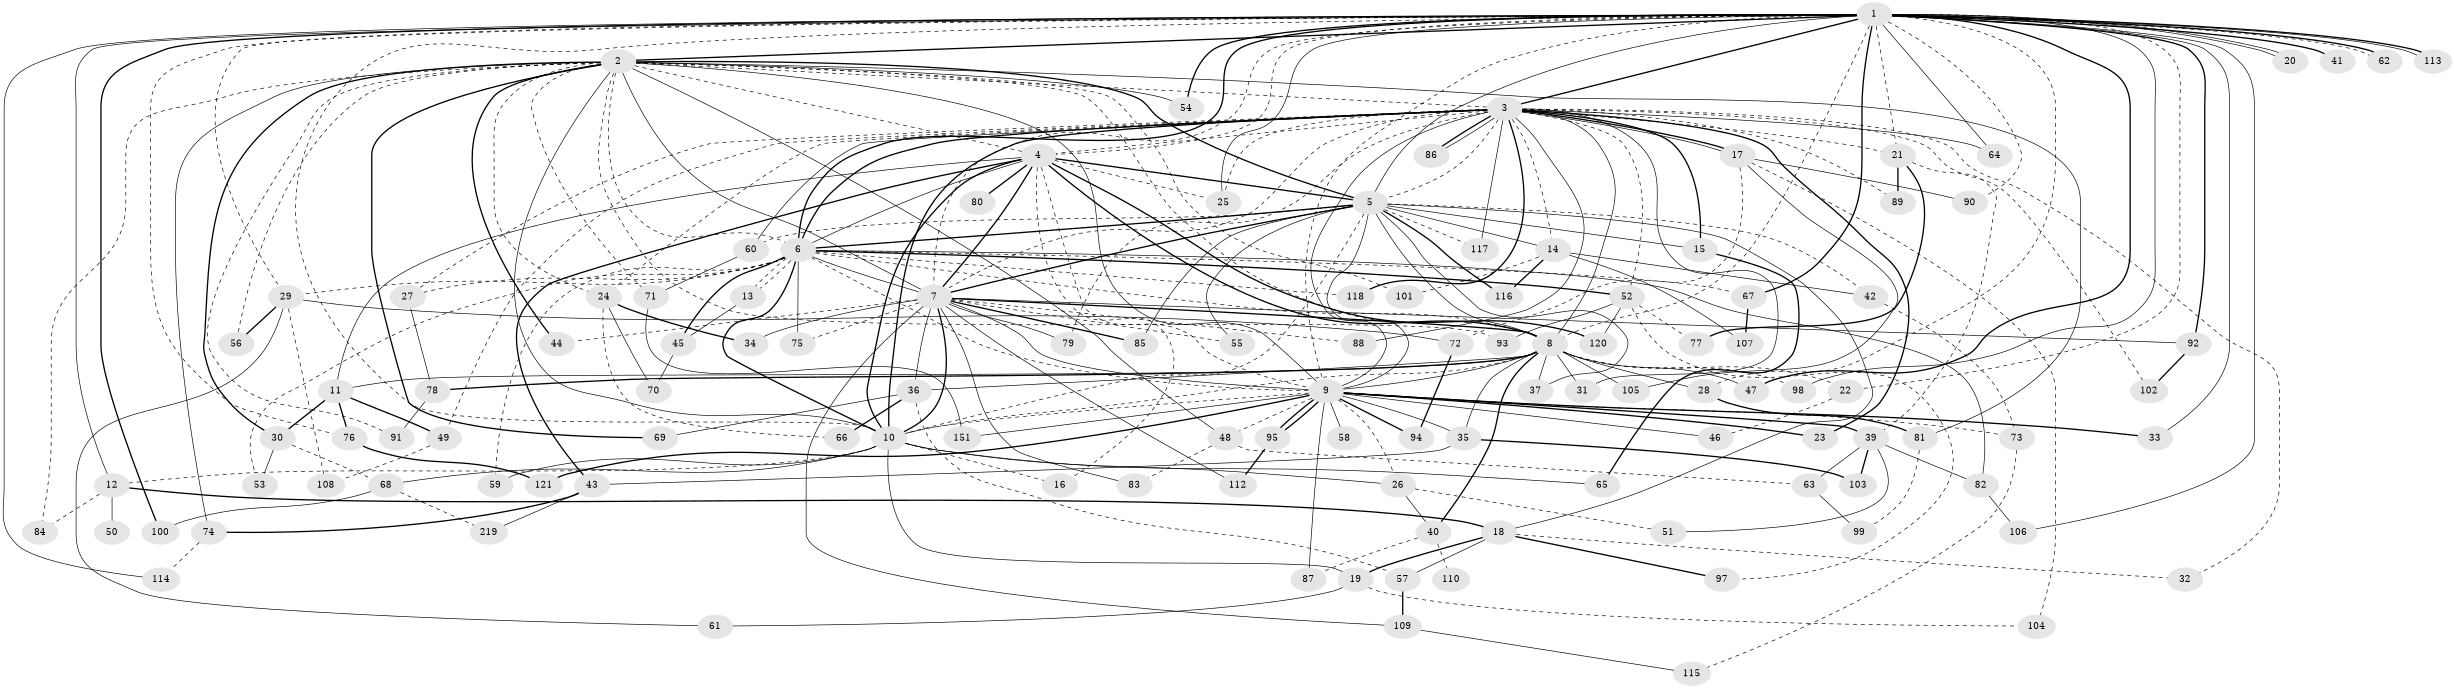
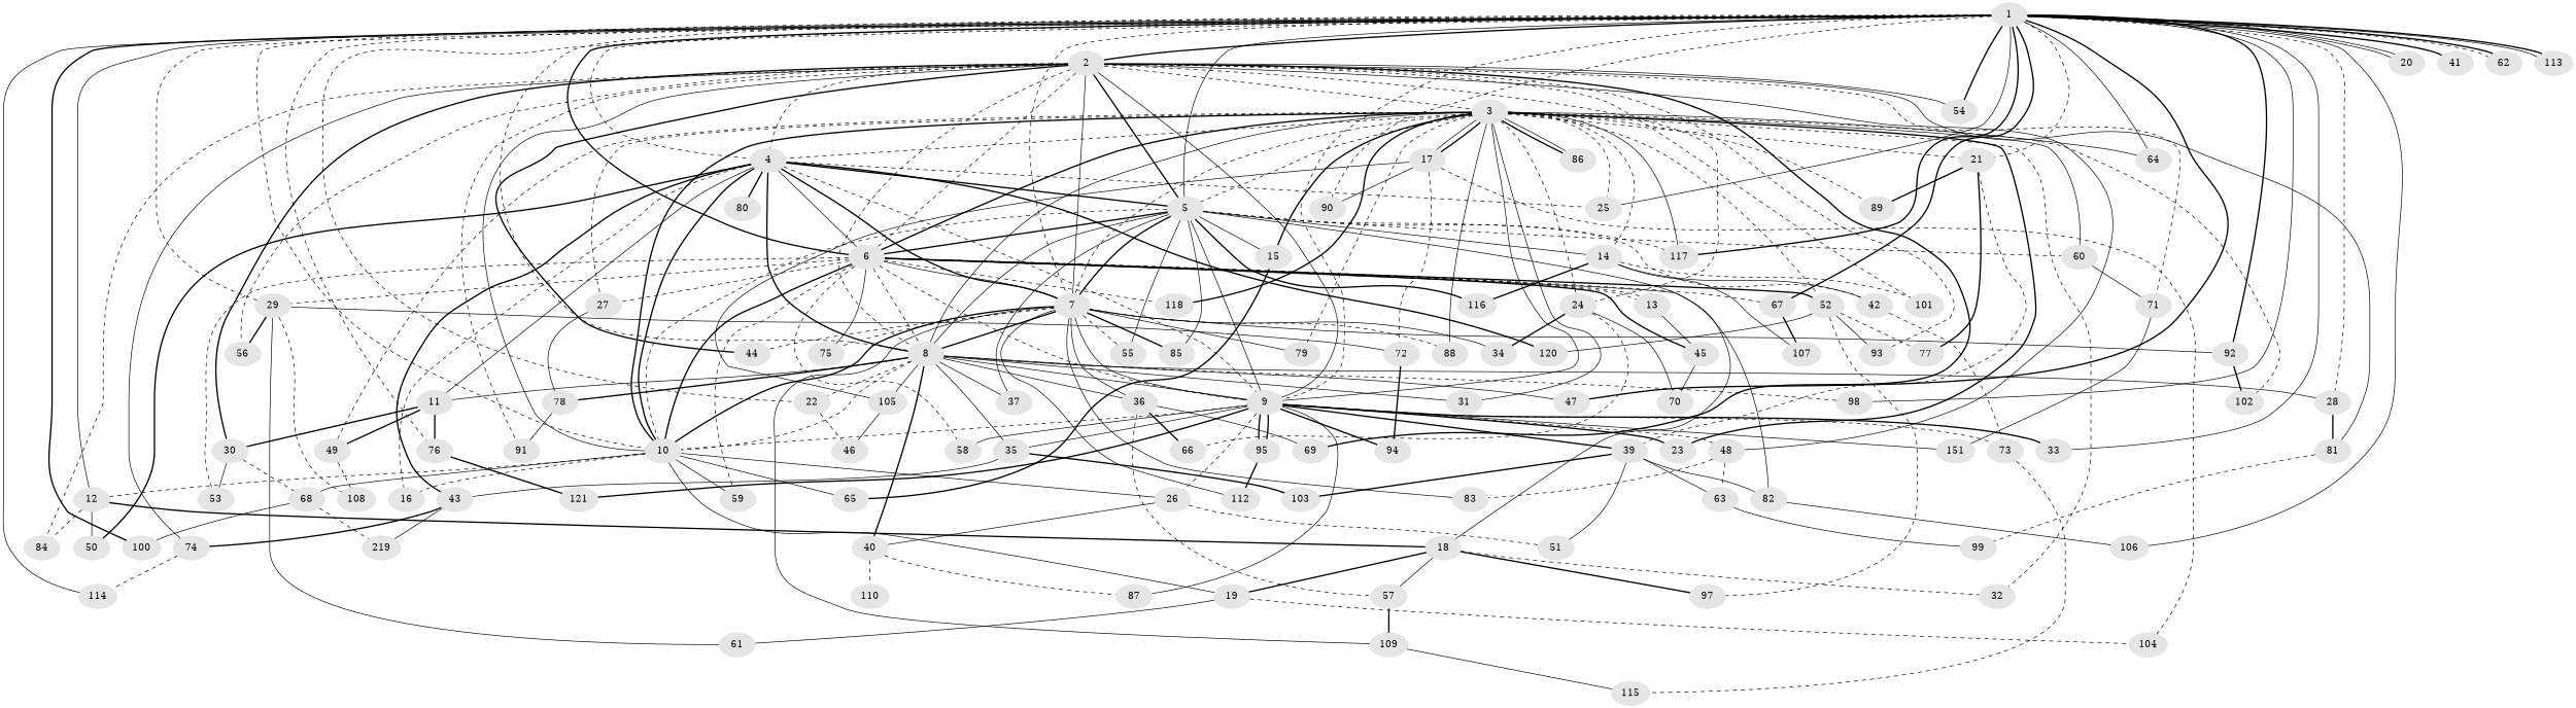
  graph {
    node [color=gray90 style=filled]
    edge [style=solid]
    1
    2
    3
    4
    5
    6
    7
    8
    9
    10
    12
    20
    21
    22
    28
    29
    33
    41
    47
    54
    62
    64
    67
    76
    90
    92
    98
    100
    106
    113
    114
    25
    24
    30
    44
    48
    56
    69
    71
    74
    81
    84
    91
    93
    101
    14
    15
    17
    23
    27
    31
    32
    49
    52
    60
    79
    86
    88
    89
    102
    117
    118
    80
    11
    16
    43
    50
    120
    18
    37
    42
    55
    85
    116
    13
    45
    53
    58
    59
    75
    82
    34
    36
    83
    109
    112
    35
    40
    78
    105
    26
    39
    46
    73
    87
    94
    95
    n98 [label=151]
    121
    19
    65
    68
    77
    72
    61
    108
    107
    70
    66
    63
    99
    104
    97
    n114 [label=219]
    57
    115
    103
    110
    51
    1 -- 2 [style=bold]
-   1 -- 3 [style=bold]
+   1 -- 117 [style=bold]
    1 -- 4 [style=dashed]
    1 -- 5
    1 -- 6 [style=bold]
    1 -- 7 [style=dashed]
    1 -- 8 [style=dashed]
    1 -- 9 [style=dashed]
    1 -- 10 [style=dashed]
    1 -- 12
    1 -- 20
    1 -- 20
    1 -- 21 [style=dashed]
    1 -- 22 [style=dashed]
    1 -- 28 [style=dashed]
    1 -- 29 [style=dashed]
    1 -- 33
    1 -- 41 [style=bold]
    1 -- 47 [style=bold]
    1 -- 54 [style=bold]
    1 -- 62 [style=dashed]
    1 -- 62 [style=bold]
    1 -- 64
    1 -- 67 [style=bold]
    1 -- 76 [style=dashed]
    1 -- 90 [style=dashed]
    1 -- 92 [style=bold]
    1 -- 98
    1 -- 100 [style=bold]
    1 -- 106
    1 -- 113
    1 -- 113 [style=bold]
    1 -- 114
    1 -- 25
    2 -- 3 [style=dashed]
    2 -- 4 [style=dashed]
    2 -- 5 [style=bold]
    2 -- 6 [style=dashed]
    2 -- 7
    2 -- 8 [style=dashed]
    2 -- 9
    2 -- 10
    2 -- 54
    2 -- 24 [style=dashed]
    2 -- 30 [style=bold]
    2 -- 44 [style=bold]
    2 -- 48
    2 -- 56 [style=dashed]
    2 -- 69 [style=bold]
    2 -- 71 [style=dashed]
    2 -- 74
    2 -- 81
    2 -- 84 [style=dashed]
    2 -- 91 [style=dashed]
    2 -- 93 [style=dashed]
    2 -- 101 [style=dashed]
    3 -- 4 [style=dashed]
    3 -- 5 [style=dashed]
    3 -- 6 [style=bold]
    3 -- 7 [style=dashed]
    3 -- 8
    3 -- 9
    3 -- 10 [style=bold]
    3 -- 21 [style=dashed]
    3 -- 64
    3 -- 25 [style=dashed]
    3 -- 24 [style=dashed]
    3 -- 14 [style=dashed]
    3 -- 15 [style=bold]
    3 -- 17
    3 -- 17 [style=bold]
    3 -- 23 [style=bold]
    3 -- 27 [style=dashed]
    3 -- 31
    3 -- 32 [style=dashed]
    3 -- 49 [style=dashed]
    3 -- 52 [style=dashed]
    3 -- 60
    3 -- 79 [style=dashed]
    3 -- 86 [style=bold]
    3 -- 86
    3 -- 88
    3 -- 89 [style=dashed]
    3 -- 102 [style=dashed]
    3 -- 117
    3 -- 118 [style=bold]
    4 -- 5 [style=bold]
    4 -- 6
    4 -- 7 [style=bold]
    4 -- 8 [style=bold]
    4 -- 9 [style=dashed]
    4 -- 10 [style=bold]
    4 -- 25 [style=dashed]
    4 -- 80 [style=bold]
    4 -- 11
    4 -- 16 [style=dashed]
    4 -- 43 [style=bold]
+   4 -- 50 [style=bold]
    4 -- 120 [style=bold]
    5 -- 6 [style=bold]
    5 -- 7 [style=bold]
    5 -- 8
    5 -- 9
    5 -- 10 [style=dashed]
    5 -- 14
    5 -- 15
    5 -- 60 [style=dashed]
    5 -- 117 [style=dashed]
    5 -- 18
    5 -- 37
    5 -- 42 [style=dashed]
    5 -- 55
    5 -- 85
    5 -- 116 [style=bold]
    6 -- 7
    6 -- 8 [style=dashed]
    6 -- 9 [style=dashed]
    6 -- 10 [style=bold]
    6 -- 29 [style=dashed]
    6 -- 67 [style=dashed]
    6 -- 27 [style=dashed]
    6 -- 52 [style=bold]
    6 -- 118 [style=dashed]
    6 -- 13 [style=dashed]
    6 -- 13 [style=dashed]
    6 -- 45 [style=bold]
    6 -- 53 [style=dashed]
+   6 -- 58 [style=dashed]
    6 -- 59 [style=dashed]
    6 -- 75
    6 -- 82
    7 -- 8 [style=bold]
    7 -- 9
    7 -- 10 [style=bold]
    7 -- 92
    7 -- 44 [style=dashed]
    7 -- 79
    7 -- 88 [style=dashed]
    7 -- 55 [style=dashed]
    7 -- 85 [style=bold]
    7 -- 75 [style=dashed]
    7 -- 34
    7 -- 36
    7 -- 83
    7 -- 109
    7 -- 112
    8 -- 9
    8 -- 10 [style=dashed]
    8 -- 22 [style=dashed]
    8 -- 28
    8 -- 47
    8 -- 98 [style=dashed]
    8 -- 31
    8 -- 11
    8 -- 37
    8 -- 36
    8 -- 35
    8 -- 40 [style=bold]
    8 -- 78 [style=bold]
    8 -- 105
    9 -- 10 [style=dashed]
    9 -- 33 [style=bold]
    9 -- 48 [style=dashed]
    9 -- 23 [style=bold]
    9 -- 58
    9 -- 35
    9 -- 26 [style=dashed]
    9 -- 39 [style=bold]
-   9 -- 46
+   105 -- 46
    9 -- 73 [style=dashed]
    9 -- 87
    9 -- 94 [style=bold]
    9 -- 95 [style=bold]
    9 -- 95 [style=bold]
    9 -- n98
    9 -- 121 [style=bold]
    10 -- 12 [style=dashed]
    10 -- 16 [style=dashed]
    10 -- 59
    10 -- 26
    10 -- 19
    10 -- 65
    10 -- 68
    12 -- 84 [style=dashed]
    12 -- 50
    12 -- 18 [style=bold]
    21 -- 89 [style=bold]
    21 -- 39 [style=dashed]
    21 -- 77 [style=bold]
    22 -- 46 [style=dashed]
    28 -- 81 [style=bold]
    29 -- 56 [style=bold]
    29 -- 72
    29 -- 61
    29 -- 108 [style=dashed]
    67 -- 107 [style=bold]
    76 -- 121 [style=bold]
    92 -- 102 [style=bold]
    24 -- 34 [style=bold]
    24 -- 70
    24 -- 66 [style=dashed]
    30 -- 53
    30 -- 68 [style=dashed]
    48 -- 83 [style=dashed]
    48 -- 63 [style=dashed]
    71 -- n98
    74 -- 114 [style=dashed]
    81 -- 99 [style=dashed]
    14 -- 101 [style=dashed]
    14 -- 42
    14 -- 116 [style=bold]
    14 -- 107
    15 -- 65 [style=bold]
    17 -- 90
    17 -- 105
    17 -- 72 [style=dashed]
    17 -- 104 [style=dashed]
    27 -- 78
    49 -- 108 [style=dashed]
    52 -- 93
    52 -- 120
    52 -- 77 [style=dashed]
    52 -- 97 [style=dashed]
    60 -- 71
    11 -- 76 [style=bold]
    11 -- 30 [style=bold]
    11 -- 49 [style=bold]
    43 -- 74 [style=bold]
    43 -- n114
    18 -- 32 [style=dashed]
    18 -- 19 [style=bold]
    18 -- 97 [style=bold]
    18 -- 57
    42 -- 73 [style=dashed]
    13 -- 45
    45 -- 70
    82 -- 106
    36 -- 69
    36 -- 66 [style=bold]
    36 -- 57 [style=dashed]
    109 -- 115
    35 -- 43
    35 -- 103 [style=bold]
    40 -- 87 [style=dashed]
    40 -- 110 [style=dashed]
    78 -- 91
    26 -- 40
    26 -- 51 [style=dashed]
    39 -- 82
    39 -- 63
    39 -- 103 [style=bold]
    39 -- 51
    73 -- 115 [style=dashed]
    95 -- 112 [style=bold]
    19 -- 61
    19 -- 104 [style=dashed]
    68 -- 100
    68 -- n114 [style=dashed]
    72 -- 94 [style=bold]
    63 -- 99
    57 -- 109 [style=bold]
  }
